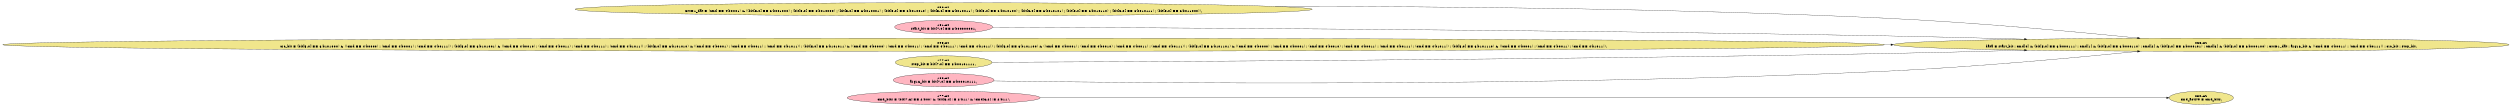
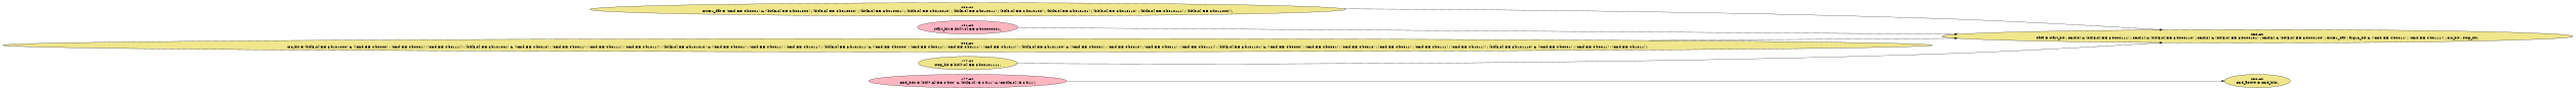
  strict digraph {
    rankdir=LR
    node [fillcolor=khaki statements="[]" style=filled typ=Assign use_var="['bit']"]
    n1 [ast="<pyverilog.vparser.ast.Assign object at 0x7fe515b20110>" def_var="['cmd_active']" label="280:AS\ncmd_active = cmd_bits;" use_var="['cmd_bits']"]
    n2 [ast="<pyverilog.vparser.ast.Assign object at 0x7fe51573ce50>" def_var="['CMD1_dat']" label="250:AS\nCMD1_dat = (cmd == 4'b0001) & ((bit[5:0] == 6'b001000) | (bit[5:0] == 6'b010000) | (bit[5:0] == 6'b010001) | (bit[5:0] == 6'b010010) | (bit[5:0] == 6'b010011) | (bit[5:0] == 6'b010100) | (bit[5:0] == 6'b010101) | (bit[5:0] == 6'b010110) | (bit[5:0] == 6'b010111) | (bit[5:0] == 6'b011000));" use_var="['cmd', 'bit', 'bit', 'bit', 'bit', 'bit', 'bit', 'bit', 'bit', 'bit', 'bit']"]
    n3 [ast="<pyverilog.vparser.ast.Assign object at 0x7fe51573ef10>" def_var="['data']" label="268:AS\ndata = start_bit | cmd[0] & (bit[5:0] == 6'b000111) | cmd[1] & (bit[5:0] == 6'b000110) | cmd[2] & (bit[5:0] == 6'b000101) | cmd[3] & (bit[5:0] == 6'b000100) | CMD1_dat | arg16_bit & ((cmd == 4'b0011) | (cmd == 4'b0111)) | crc_bit | stop_bit;" use_var="['start_bit', 'cmd', 'bit', 'cmd', 'bit', 'cmd', 'bit', 'cmd', 'bit', 'CMD1_dat', 'arg16_bit', 'cmd', 'cmd', 'crc_bit', 'stop_bit']"]
    n4 [ast="<pyverilog.vparser.ast.Assign object at 0x7fe515e7ddd0>" def_var="['start_bit']" fillcolor=lightpink label="181:AS\nstart_bit = bit[7:0] == 8'b00000001;"]
    n5 [ast="<pyverilog.vparser.ast.Assign object at 0x7fe51573fb90>" def_var="['crc_bit']" label="203:AS\ncrc_bit = (bit[5:0] == 6'b101000) & ((cmd == 4'b0000) | (cmd == 4'b0001) | (cmd == 4'b0111)) | (bit[5:0] == 6'b101001) & ((cmd == 4'b0010) | (cmd == 4'b0011) | (cmd == 4'b0111) | (cmd == 4'b1011)) | (bit[5:0] == 6'b101010) & ((cmd == 4'b0001) | (cmd == 4'b0011) | (cmd == 4'b1011)) | (bit[5:0] == 6'b101011) & ((cmd == 4'b0000) | (cmd == 4'b0011) | (cmd == 4'b0111) | (cmd == 4'b1011)) | (bit[5:0] == 6'b101100) & ((cmd == 4'b0001) | (cmd == 4'b0010) | (cmd == 4'b0011) | (cmd == 4'b0111)) | (bit[5:0] == 6'b101101) & ((cmd == 4'b0000) | (cmd == 4'b0001) | (cmd == 4'b0010) | (cmd == 4'b0011) | (cmd == 4'b0111) | (cmd == 4'b1011)) | (bit[5:0] == 6'b101110) & ((cmd == 4'b0001) | (cmd == 4'b0011) | (cmd == 4'b1011));" use_var="['bit', 'cmd', 'cmd', 'cmd', 'bit', 'cmd', 'cmd', 'cmd', 'cmd', 'bit', 'cmd', 'cmd', 'cmd', 'bit', 'cmd', 'cmd', 'cmd', 'cmd', 'bit', 'cmd', 'cmd', 'cmd', 'cmd', 'bit', 'cmd', 'cmd', 'cmd', 'cmd', 'cmd', 'cmd', 'bit', 'cmd', 'cmd', 'cmd']"]
    n6 [ast="<pyverilog.vparser.ast.Assign object at 0x7fe5159e73d0>" def_var="['stop_bit']" label="177:AS\nstop_bit = bit[7:0] == 8'b00101111;"]
    n7 [ast="<pyverilog.vparser.ast.Assign object at 0x7fe515b30890>" def_var="['cmd_bits']" fillcolor=lightpink label="177:AS\ncmd_bits = (bit[7:6] == 2'b00) & (bit[5:4] != 2'b11) & (cmd[3:2] != 2'b11);" use_var="['bit', 'bit', 'cmd']"]
-   n8 [ast="<pyverilog.vparser.ast.Assign object at 0x7fe515b64650>" def_var="['arg16_bit']" fillcolor=lightpink label="183:AS\narg16_bit = bit[7:0] == 8'b00010111;"]
    n2 -> n3
    n4 -> n3
    n5 -> n3
    n6 -> n3
    n7 -> n1
-   n8 -> n3
  }
